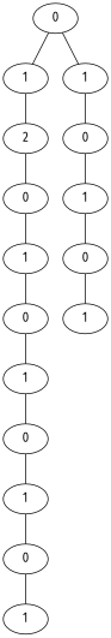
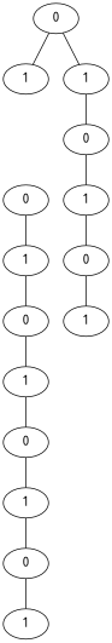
  graph {
    fontname="Fira Sans"
    node [fontname="Fira Sans"]
    edge [fontname="Fira Sans"]
    n1 [label=0]
    n2 [label=1]
    n3 [label=1]
-   n4 [label=2]
    n5 [label=0]
    n6 [label=1]
    n7 [label=0]
    n8 [label=1]
    n9 [label=0]
    n10 [label=1]
    n11 [label=0]
    n12 [label=1]
    n13 [label=0]
    n14 [label=1]
    n15 [label=0]
    n16 [label=1]
    n1 -- n2
    n1 -- n3
-   n2 -- n4
    n3 -- n13
-   n4 -- n5
    n5 -- n6
    n6 -- n7
    n7 -- n8
    n8 -- n9
    n9 -- n10
    n10 -- n11
    n11 -- n12
    n13 -- n14
    n14 -- n15
    n15 -- n16
  }
